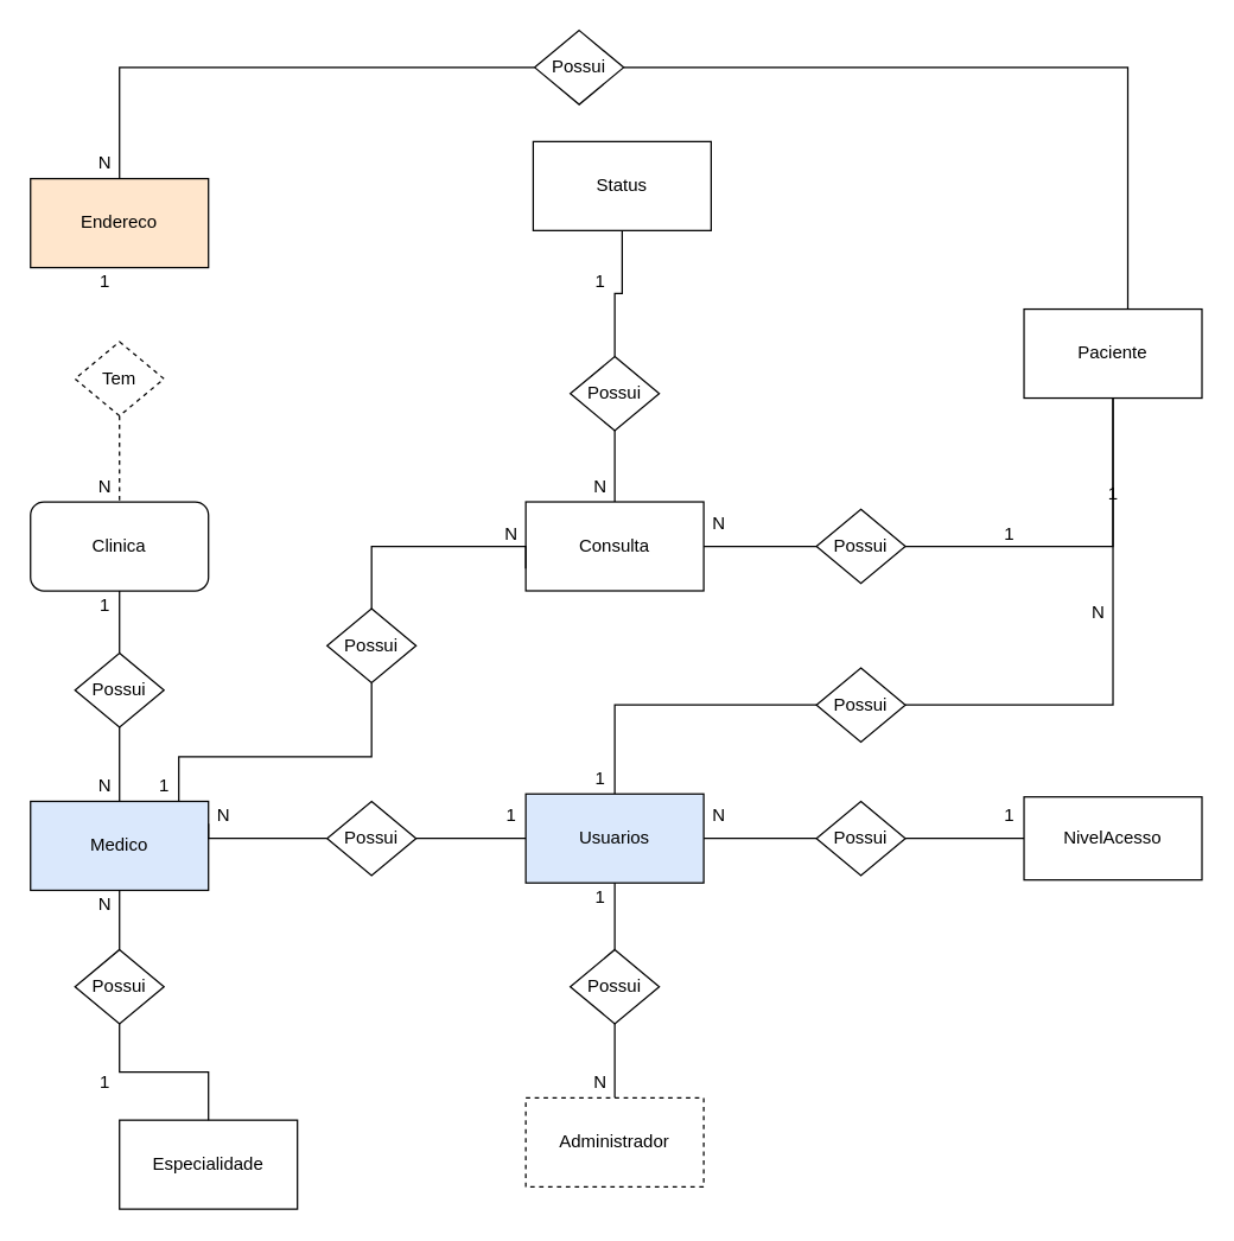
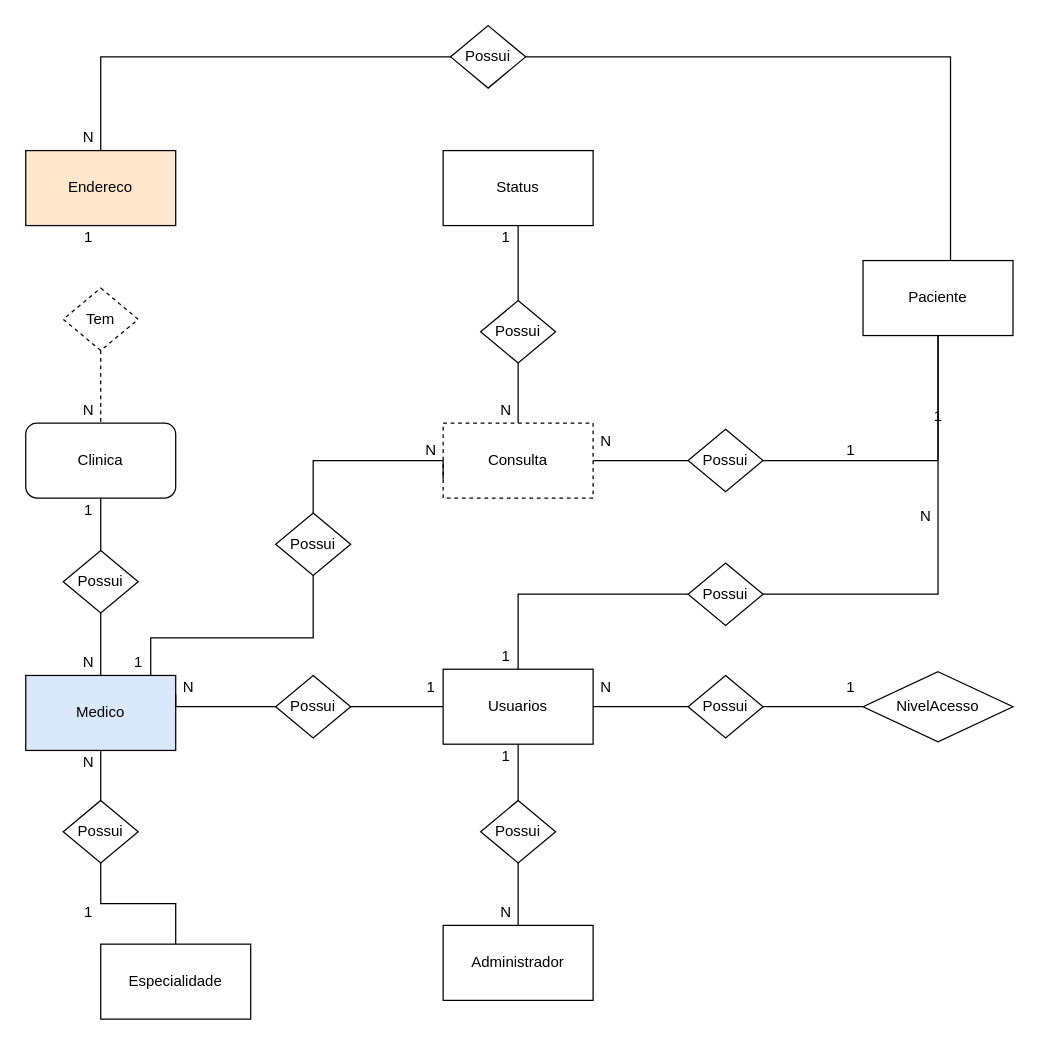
  <mxCell id="0" />
  <mxCell id="1" parent="0" />
  <mxCell id="2" style="edgeStyle=orthogonalEdgeStyle;rounded=0;orthogonalLoop=1;jettySize=auto;html=1;endArrow=none;endFill=0;exitX=1;exitY=0.5;exitDx=0;exitDy=0;" parent="1" source="33" target="7" edge="1"><mxGeometry relative="1" as="geometry"><Array as="points"><mxPoint x="760" y="45" /></Array></mxGeometry></mxCell>
  <mxCell id="3" value="Endereco" style="rounded=0;whiteSpace=wrap;html=1;fillColor=#ffe6cc;" parent="1" vertex="1"><mxGeometry x="20" y="120" width="120" height="60" as="geometry" /></mxCell>
  <mxCell id="4" value="Clinica&lt;br&gt;" style="whiteSpace=wrap;html=1;rounded=1;" parent="1" vertex="1"><mxGeometry x="20" y="338" width="120" height="60" as="geometry" /></mxCell>
  <mxCell id="5" style="edgeStyle=orthogonalEdgeStyle;rounded=0;orthogonalLoop=1;jettySize=auto;html=1;entryX=0.5;entryY=1;entryDx=0;entryDy=0;endArrow=none;endFill=0;" parent="1" source="6" target="32" edge="1"><mxGeometry relative="1" as="geometry"><Array as="points"><mxPoint x="120" y="510" /><mxPoint x="250" y="510" /></Array></mxGeometry></mxCell>
  <mxCell id="6" value="Medico" style="rounded=0;whiteSpace=wrap;html=1;fillColor=#dae8fc;" parent="1" vertex="1"><mxGeometry x="20" y="540" width="120" height="60" as="geometry" /></mxCell>
  <mxCell id="7" value="Paciente" style="rounded=0;whiteSpace=wrap;html=1;" parent="1" vertex="1"><mxGeometry x="690" y="208" width="120" height="60" as="geometry" /></mxCell>
  <mxCell id="8" value="Especialidade" style="rounded=0;whiteSpace=wrap;html=1;" parent="1" vertex="1"><mxGeometry x="80" y="755" width="120" height="60" as="geometry" /></mxCell>
- <mxCell id="9" value="Consulta&lt;br&gt;" style="rounded=0;whiteSpace=wrap;html=1;" parent="1" vertex="1"><mxGeometry x="354" y="338" width="120" height="60" as="geometry" /></mxCell>
+ <mxCell id="9" value="Consulta&lt;br&gt;" style="rounded=0;whiteSpace=wrap;html=1;dashed=1;" parent="1" vertex="1"><mxGeometry x="354" y="338" width="120" height="60" as="geometry" /></mxCell>
  <mxCell id="10" style="edgeStyle=orthogonalEdgeStyle;rounded=0;orthogonalLoop=1;jettySize=auto;html=1;entryX=0.5;entryY=1;entryDx=0;entryDy=0;endArrow=none;endFill=0;" edge="1" parent="1" source="11" target="56"><mxGeometry relative="1" as="geometry" /></mxCell>
- <mxCell id="11" value="Administrador&lt;br&gt;" style="rounded=0;whiteSpace=wrap;html=1;dashed=1;" parent="1" vertex="1"><mxGeometry x="354" y="740" width="120" height="60" as="geometry" /></mxCell>
- <mxCell id="12" value="NivelAcesso" style="rounded=0;whiteSpace=wrap;html=1;" parent="1" vertex="1"><mxGeometry x="690" y="537" width="120" height="56" as="geometry" /></mxCell>
- <mxCell id="13" value="Status" style="rounded=0;whiteSpace=wrap;html=1;" parent="1" vertex="1"><mxGeometry x="359" y="95" width="120" height="60" as="geometry" /></mxCell>
+ <mxCell id="11" value="Administrador&lt;br&gt;" style="rounded=0;whiteSpace=wrap;html=1;" parent="1" vertex="1"><mxGeometry x="354" y="740" width="120" height="60" as="geometry" /></mxCell>
+ <mxCell id="12" value="NivelAcesso" style="rhombus;whiteSpace=wrap;html=1;" parent="1" vertex="1"><mxGeometry x="690" y="537" width="120" height="56" as="geometry" /></mxCell>
+ <mxCell id="13" value="Status" style="rounded=0;whiteSpace=wrap;html=1;" parent="1" vertex="1"><mxGeometry x="354" y="120" width="120" height="60" as="geometry" /></mxCell>
  <mxCell id="14" value="1" style="text;html=1;align=center;verticalAlign=middle;resizable=0;points=[];autosize=1;" parent="1" vertex="1"><mxGeometry x="60" y="180" width="20" height="20" as="geometry" /></mxCell>
  <mxCell id="15" value="N" style="text;html=1;align=center;verticalAlign=middle;resizable=0;points=[];autosize=1;" parent="1" vertex="1"><mxGeometry x="60" y="318" width="20" height="20" as="geometry" /></mxCell>
  <mxCell id="16" style="edgeStyle=orthogonalEdgeStyle;rounded=0;orthogonalLoop=1;jettySize=auto;html=1;endArrow=none;endFill=0;dashed=1;" parent="1" source="17" target="4" edge="1"><mxGeometry relative="1" as="geometry" /></mxCell>
  <mxCell id="17" value="Tem" style="rhombus;whiteSpace=wrap;html=1;dashed=1;" parent="1" vertex="1"><mxGeometry x="50" y="230" width="60" height="50" as="geometry" /></mxCell>
  <mxCell id="18" value="" style="edgeStyle=orthogonalEdgeStyle;rounded=0;orthogonalLoop=1;jettySize=auto;html=1;endArrow=none;endFill=0;" edge="1" parent="1" source="20" target="13"><mxGeometry relative="1" as="geometry" /></mxCell>
  <mxCell id="19" value="" style="edgeStyle=orthogonalEdgeStyle;rounded=0;orthogonalLoop=1;jettySize=auto;html=1;endArrow=none;endFill=0;" edge="1" parent="1" source="20" target="9"><mxGeometry relative="1" as="geometry" /></mxCell>
  <mxCell id="20" value="Possui" style="rhombus;whiteSpace=wrap;html=1;" parent="1" vertex="1"><mxGeometry x="384" y="240" width="60" height="50" as="geometry" /></mxCell>
  <mxCell id="21" value="1" style="text;html=1;align=center;verticalAlign=middle;resizable=0;points=[];autosize=1;" parent="1" vertex="1"><mxGeometry x="394" y="180" width="20" height="20" as="geometry" /></mxCell>
  <mxCell id="22" style="edgeStyle=orthogonalEdgeStyle;rounded=0;orthogonalLoop=1;jettySize=auto;html=1;endArrow=none;endFill=0;" parent="1" source="24" target="4" edge="1"><mxGeometry relative="1" as="geometry" /></mxCell>
  <mxCell id="23" style="edgeStyle=orthogonalEdgeStyle;rounded=0;orthogonalLoop=1;jettySize=auto;html=1;endArrow=none;endFill=0;" parent="1" source="24" target="6" edge="1"><mxGeometry relative="1" as="geometry" /></mxCell>
  <mxCell id="24" value="Possui" style="rhombus;whiteSpace=wrap;html=1;" parent="1" vertex="1"><mxGeometry x="50" y="440" width="60" height="50" as="geometry" /></mxCell>
  <mxCell id="25" style="edgeStyle=orthogonalEdgeStyle;rounded=0;orthogonalLoop=1;jettySize=auto;html=1;endArrow=none;endFill=0;" parent="1" source="27" target="6" edge="1"><mxGeometry relative="1" as="geometry" /></mxCell>
  <mxCell id="26" value="" style="edgeStyle=orthogonalEdgeStyle;rounded=0;orthogonalLoop=1;jettySize=auto;html=1;endArrow=none;endFill=0;" parent="1" source="27" target="8" edge="1"><mxGeometry relative="1" as="geometry" /></mxCell>
  <mxCell id="27" value="Possui" style="rhombus;whiteSpace=wrap;html=1;" parent="1" vertex="1"><mxGeometry x="50" y="640" width="60" height="50" as="geometry" /></mxCell>
  <mxCell id="28" style="edgeStyle=orthogonalEdgeStyle;rounded=0;orthogonalLoop=1;jettySize=auto;html=1;entryX=1;entryY=0.25;entryDx=0;entryDy=0;endArrow=none;endFill=0;" parent="1" source="30" target="6" edge="1"><mxGeometry relative="1" as="geometry"><Array as="points"><mxPoint x="140" y="565" /></Array></mxGeometry></mxCell>
  <mxCell id="29" style="edgeStyle=orthogonalEdgeStyle;rounded=0;orthogonalLoop=1;jettySize=auto;html=1;endArrow=none;endFill=0;" edge="1" parent="1" source="30" target="54"><mxGeometry relative="1" as="geometry" /></mxCell>
  <mxCell id="30" value="Possui" style="rhombus;whiteSpace=wrap;html=1;" parent="1" vertex="1"><mxGeometry x="220" y="540" width="60" height="50" as="geometry" /></mxCell>
  <mxCell id="31" style="edgeStyle=orthogonalEdgeStyle;rounded=0;orthogonalLoop=1;jettySize=auto;html=1;entryX=0;entryY=0.75;entryDx=0;entryDy=0;endArrow=none;endFill=0;" parent="1" source="32" target="9" edge="1"><mxGeometry relative="1" as="geometry"><Array as="points"><mxPoint x="250" y="368" /><mxPoint x="354" y="368" /></Array></mxGeometry></mxCell>
  <mxCell id="32" value="Possui" style="rhombus;whiteSpace=wrap;html=1;" parent="1" vertex="1"><mxGeometry x="220" y="410" width="60" height="50" as="geometry" /></mxCell>
  <mxCell id="33" value="Possui" style="rhombus;whiteSpace=wrap;html=1;" parent="1" vertex="1"><mxGeometry x="360" y="20" width="60" height="50" as="geometry" /></mxCell>
  <mxCell id="34" style="edgeStyle=orthogonalEdgeStyle;rounded=0;orthogonalLoop=1;jettySize=auto;html=1;endArrow=none;endFill=0;entryX=0;entryY=0.5;entryDx=0;entryDy=0;" parent="1" source="3" target="33" edge="1"><mxGeometry relative="1" as="geometry"><mxPoint x="80" y="120" as="sourcePoint" /><mxPoint x="720" y="338" as="targetPoint" /><Array as="points"><mxPoint x="80" y="45" /></Array></mxGeometry></mxCell>
  <mxCell id="35" value="1" style="text;html=1;align=center;verticalAlign=middle;resizable=0;points=[];autosize=1;" parent="1" vertex="1"><mxGeometry x="60" y="398" width="20" height="20" as="geometry" /></mxCell>
  <mxCell id="36" value="N" style="text;html=1;align=center;verticalAlign=middle;resizable=0;points=[];autosize=1;" parent="1" vertex="1"><mxGeometry x="60" y="520" width="20" height="20" as="geometry" /></mxCell>
  <mxCell id="37" value="1" style="text;html=1;align=center;verticalAlign=middle;resizable=0;points=[];autosize=1;" parent="1" vertex="1"><mxGeometry x="60" y="720" width="20" height="20" as="geometry" /></mxCell>
  <mxCell id="38" value="N" style="text;html=1;align=center;verticalAlign=middle;resizable=0;points=[];autosize=1;" parent="1" vertex="1"><mxGeometry x="60" y="600" width="20" height="20" as="geometry" /></mxCell>
  <mxCell id="39" value="N" style="text;html=1;align=center;verticalAlign=middle;resizable=0;points=[];autosize=1;" parent="1" vertex="1"><mxGeometry x="140" y="540" width="20" height="20" as="geometry" /></mxCell>
  <mxCell id="40" value="1" style="text;html=1;align=center;verticalAlign=middle;resizable=0;points=[];autosize=1;" parent="1" vertex="1"><mxGeometry x="100" y="520" width="20" height="20" as="geometry" /></mxCell>
  <mxCell id="41" value="N" style="text;html=1;align=center;verticalAlign=middle;resizable=0;points=[];autosize=1;" parent="1" vertex="1"><mxGeometry x="334" y="350" width="20" height="20" as="geometry" /></mxCell>
  <mxCell id="42" value="N" style="text;html=1;align=center;verticalAlign=middle;resizable=0;points=[];autosize=1;" parent="1" vertex="1"><mxGeometry x="394" y="318" width="20" height="20" as="geometry" /></mxCell>
  <mxCell id="43" value="1" style="text;html=1;align=center;verticalAlign=middle;resizable=0;points=[];autosize=1;" parent="1" vertex="1"><mxGeometry x="740" y="323" width="20" height="20" as="geometry" /></mxCell>
  <mxCell id="44" value="N" style="text;html=1;align=center;verticalAlign=middle;resizable=0;points=[];autosize=1;" parent="1" vertex="1"><mxGeometry x="60" y="100" width="20" height="20" as="geometry" /></mxCell>
  <mxCell id="45" style="edgeStyle=orthogonalEdgeStyle;rounded=0;orthogonalLoop=1;jettySize=auto;html=1;endArrow=none;endFill=0;" parent="1" source="47" target="7" edge="1"><mxGeometry relative="1" as="geometry"><Array as="points"><mxPoint x="670" y="368" /><mxPoint x="670" y="368" /></Array></mxGeometry></mxCell>
  <mxCell id="46" style="edgeStyle=orthogonalEdgeStyle;rounded=0;orthogonalLoop=1;jettySize=auto;html=1;endArrow=none;endFill=0;" parent="1" source="47" target="9" edge="1"><mxGeometry relative="1" as="geometry" /></mxCell>
  <mxCell id="47" value="Possui" style="rhombus;whiteSpace=wrap;html=1;" parent="1" vertex="1"><mxGeometry x="550" y="343" width="60" height="50" as="geometry" /></mxCell>
  <mxCell id="48" value="N" style="text;html=1;align=center;verticalAlign=middle;resizable=0;points=[];autosize=1;" parent="1" vertex="1"><mxGeometry x="474" y="343" width="20" height="20" as="geometry" /></mxCell>
  <mxCell id="49" style="edgeStyle=orthogonalEdgeStyle;rounded=0;orthogonalLoop=1;jettySize=auto;html=1;endArrow=none;endFill=0;" parent="1" source="51" target="7" edge="1"><mxGeometry relative="1" as="geometry"><mxPoint x="720" y="400" as="targetPoint" /><Array as="points"><mxPoint x="750" y="475" /></Array></mxGeometry></mxCell>
  <mxCell id="50" style="edgeStyle=orthogonalEdgeStyle;rounded=0;orthogonalLoop=1;jettySize=auto;html=1;endArrow=none;endFill=0;" edge="1" parent="1" source="51" target="54"><mxGeometry relative="1" as="geometry" /></mxCell>
  <mxCell id="51" value="Possui" style="rhombus;whiteSpace=wrap;html=1;" parent="1" vertex="1"><mxGeometry x="550" y="450" width="60" height="50" as="geometry" /></mxCell>
  <mxCell id="52" value="N" style="text;html=1;align=center;verticalAlign=middle;resizable=0;points=[];autosize=1;" parent="1" vertex="1"><mxGeometry x="730" y="403" width="20" height="20" as="geometry" /></mxCell>
  <mxCell id="53" style="edgeStyle=orthogonalEdgeStyle;rounded=0;orthogonalLoop=1;jettySize=auto;html=1;endArrow=none;endFill=0;" edge="1" parent="1" source="54" target="58"><mxGeometry relative="1" as="geometry" /></mxCell>
- <mxCell id="54" value="Usuarios" style="rounded=0;whiteSpace=wrap;html=1;fillColor=#dae8fc;" vertex="1" parent="1"><mxGeometry x="354" y="535" width="120" height="60" as="geometry" /></mxCell>
+ <mxCell id="54" value="Usuarios" style="rounded=0;whiteSpace=wrap;html=1;" vertex="1" parent="1"><mxGeometry x="354" y="535" width="120" height="60" as="geometry" /></mxCell>
  <mxCell id="55" style="edgeStyle=orthogonalEdgeStyle;rounded=0;orthogonalLoop=1;jettySize=auto;html=1;entryX=0.5;entryY=1;entryDx=0;entryDy=0;endArrow=none;endFill=0;" edge="1" parent="1" source="56" target="54"><mxGeometry relative="1" as="geometry" /></mxCell>
  <mxCell id="56" value="Possui" style="rhombus;whiteSpace=wrap;html=1;" vertex="1" parent="1"><mxGeometry x="384" y="640" width="60" height="50" as="geometry" /></mxCell>
  <mxCell id="57" style="edgeStyle=orthogonalEdgeStyle;rounded=0;orthogonalLoop=1;jettySize=auto;html=1;endArrow=none;endFill=0;" edge="1" parent="1" source="58" target="12"><mxGeometry relative="1" as="geometry" /></mxCell>
  <mxCell id="58" value="Possui" style="rhombus;whiteSpace=wrap;html=1;" vertex="1" parent="1"><mxGeometry x="550" y="540" width="60" height="50" as="geometry" /></mxCell>
  <mxCell id="59" value="1" style="text;html=1;align=center;verticalAlign=middle;resizable=0;points=[];autosize=1;" vertex="1" parent="1"><mxGeometry x="670" y="350" width="20" height="20" as="geometry" /></mxCell>
  <mxCell id="60" value="1" style="text;html=1;align=center;verticalAlign=middle;resizable=0;points=[];autosize=1;" vertex="1" parent="1"><mxGeometry x="394" y="515" width="20" height="20" as="geometry" /></mxCell>
  <mxCell id="61" value="N" style="text;html=1;align=center;verticalAlign=middle;resizable=0;points=[];autosize=1;" vertex="1" parent="1"><mxGeometry x="474" y="540" width="20" height="20" as="geometry" /></mxCell>
  <mxCell id="62" value="1" style="text;html=1;align=center;verticalAlign=middle;resizable=0;points=[];autosize=1;" vertex="1" parent="1"><mxGeometry x="334" y="540" width="20" height="20" as="geometry" /></mxCell>
  <mxCell id="63" value="1" style="text;html=1;align=center;verticalAlign=middle;resizable=0;points=[];autosize=1;" vertex="1" parent="1"><mxGeometry x="394" y="595" width="20" height="20" as="geometry" /></mxCell>
  <mxCell id="64" value="1" style="text;html=1;align=center;verticalAlign=middle;resizable=0;points=[];autosize=1;" vertex="1" parent="1"><mxGeometry x="670" y="540" width="20" height="20" as="geometry" /></mxCell>
  <mxCell id="65" value="N" style="text;html=1;align=center;verticalAlign=middle;resizable=0;points=[];autosize=1;" vertex="1" parent="1"><mxGeometry x="394" y="720" width="20" height="20" as="geometry" /></mxCell>
